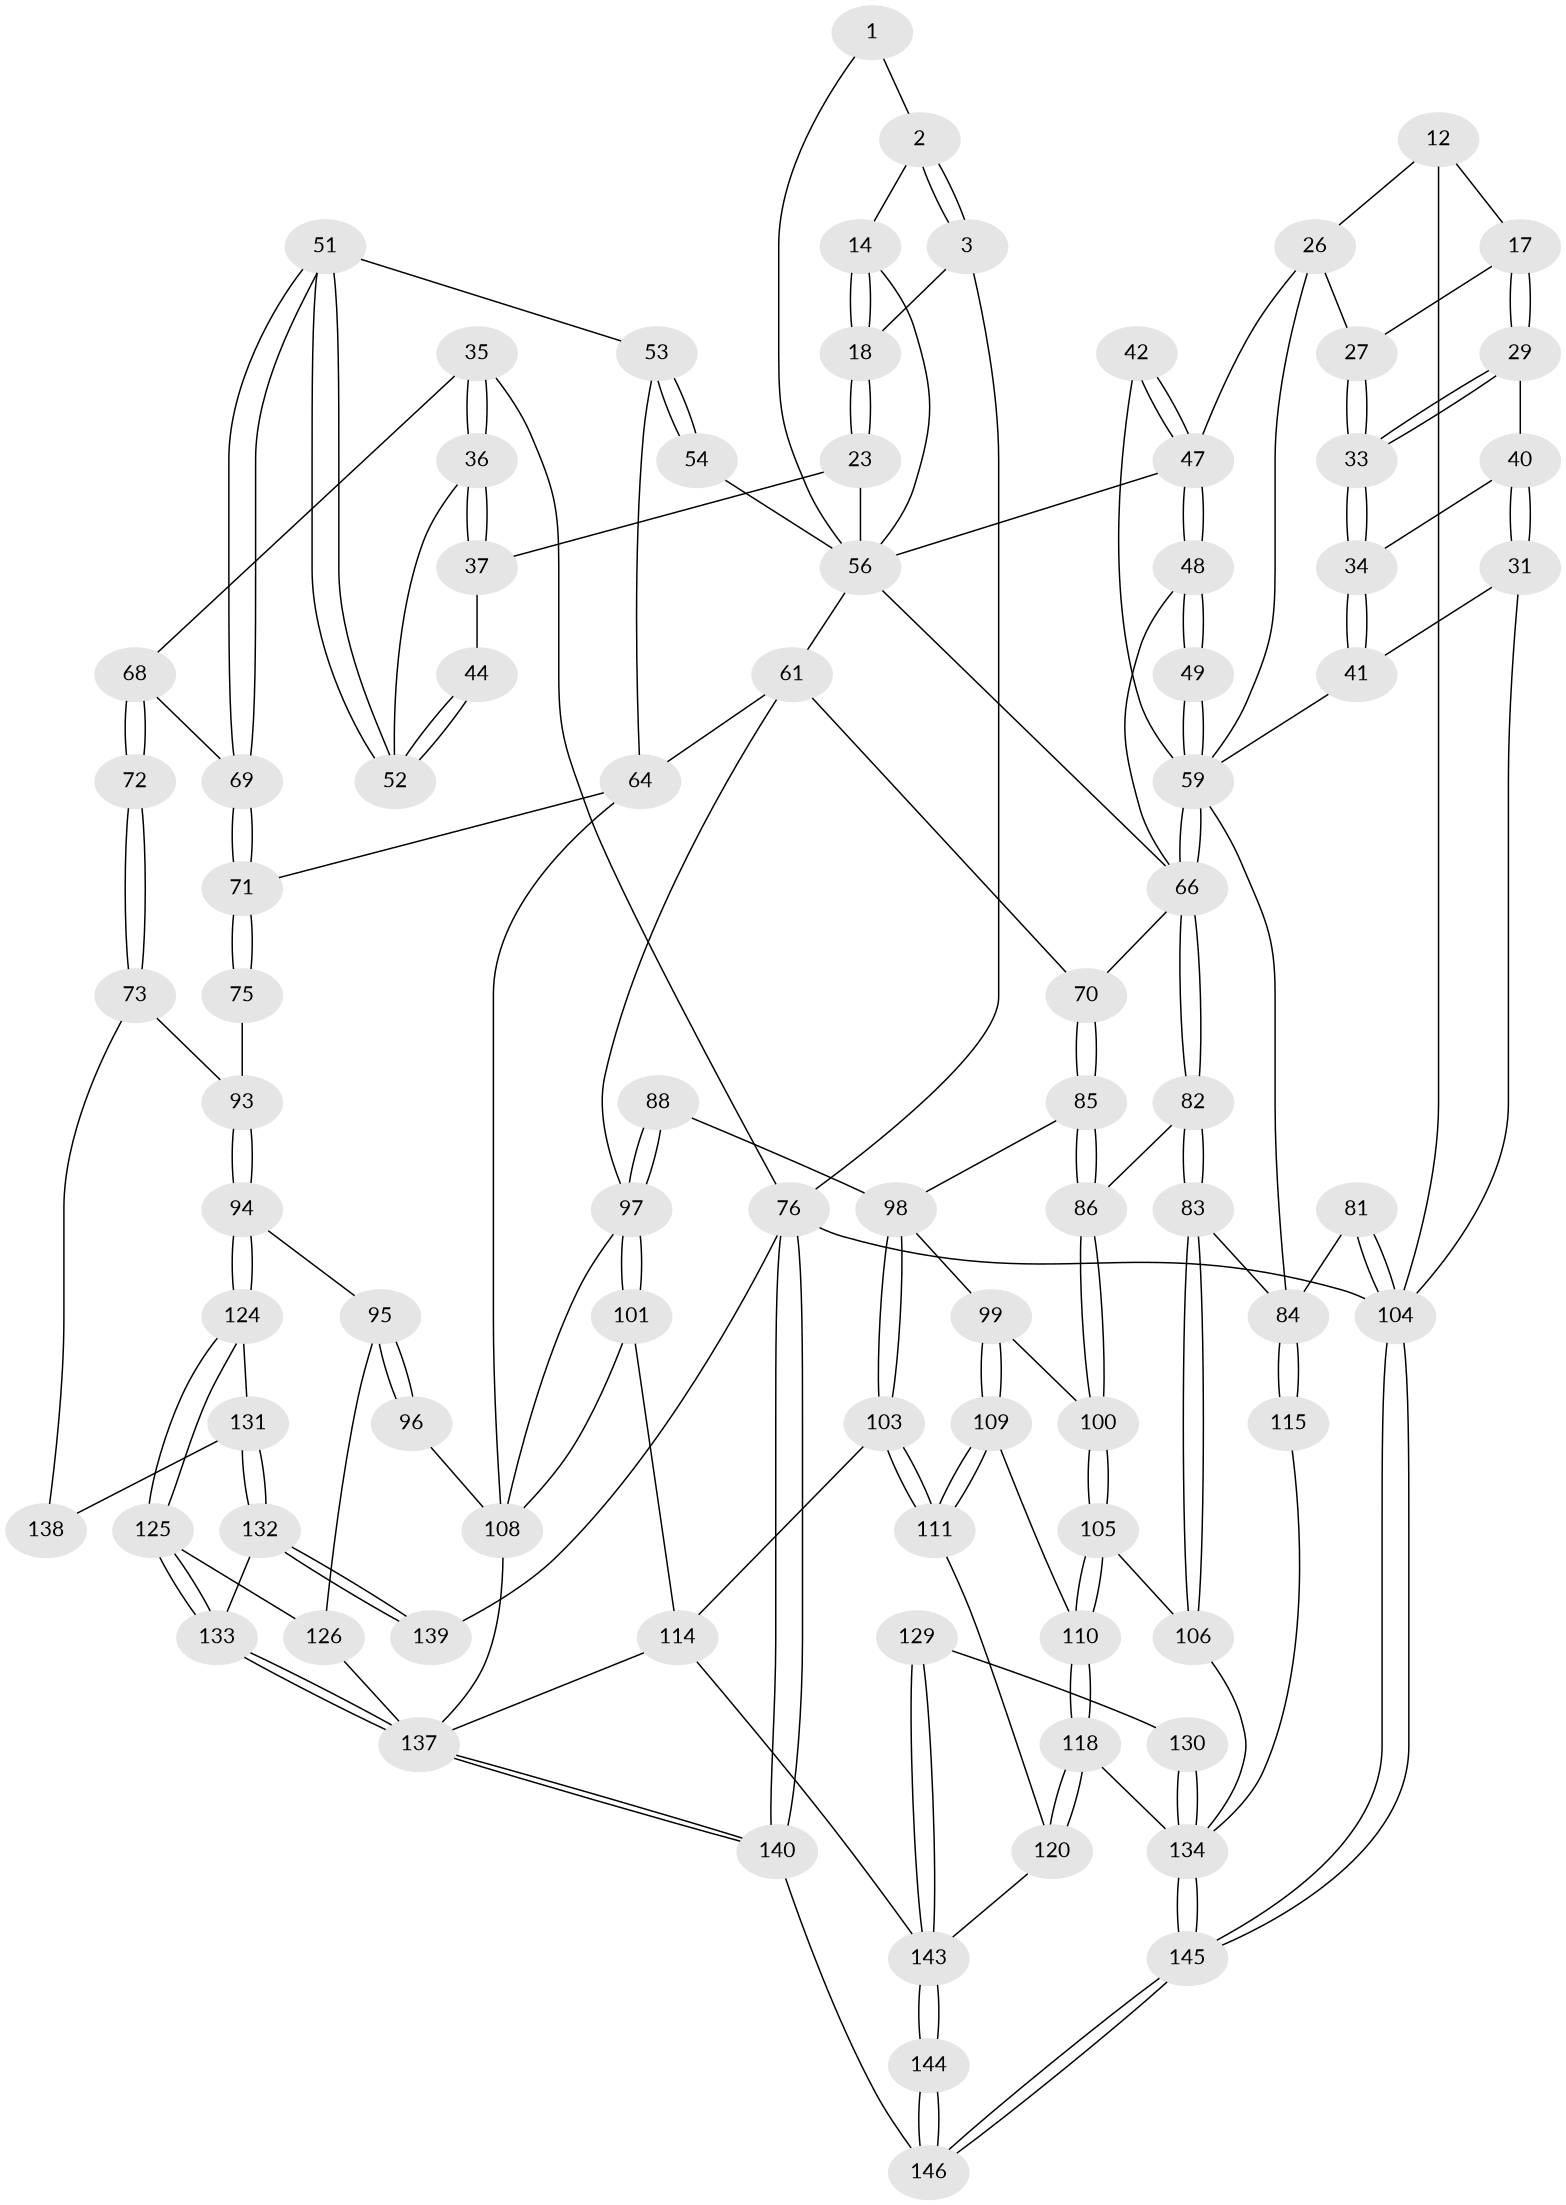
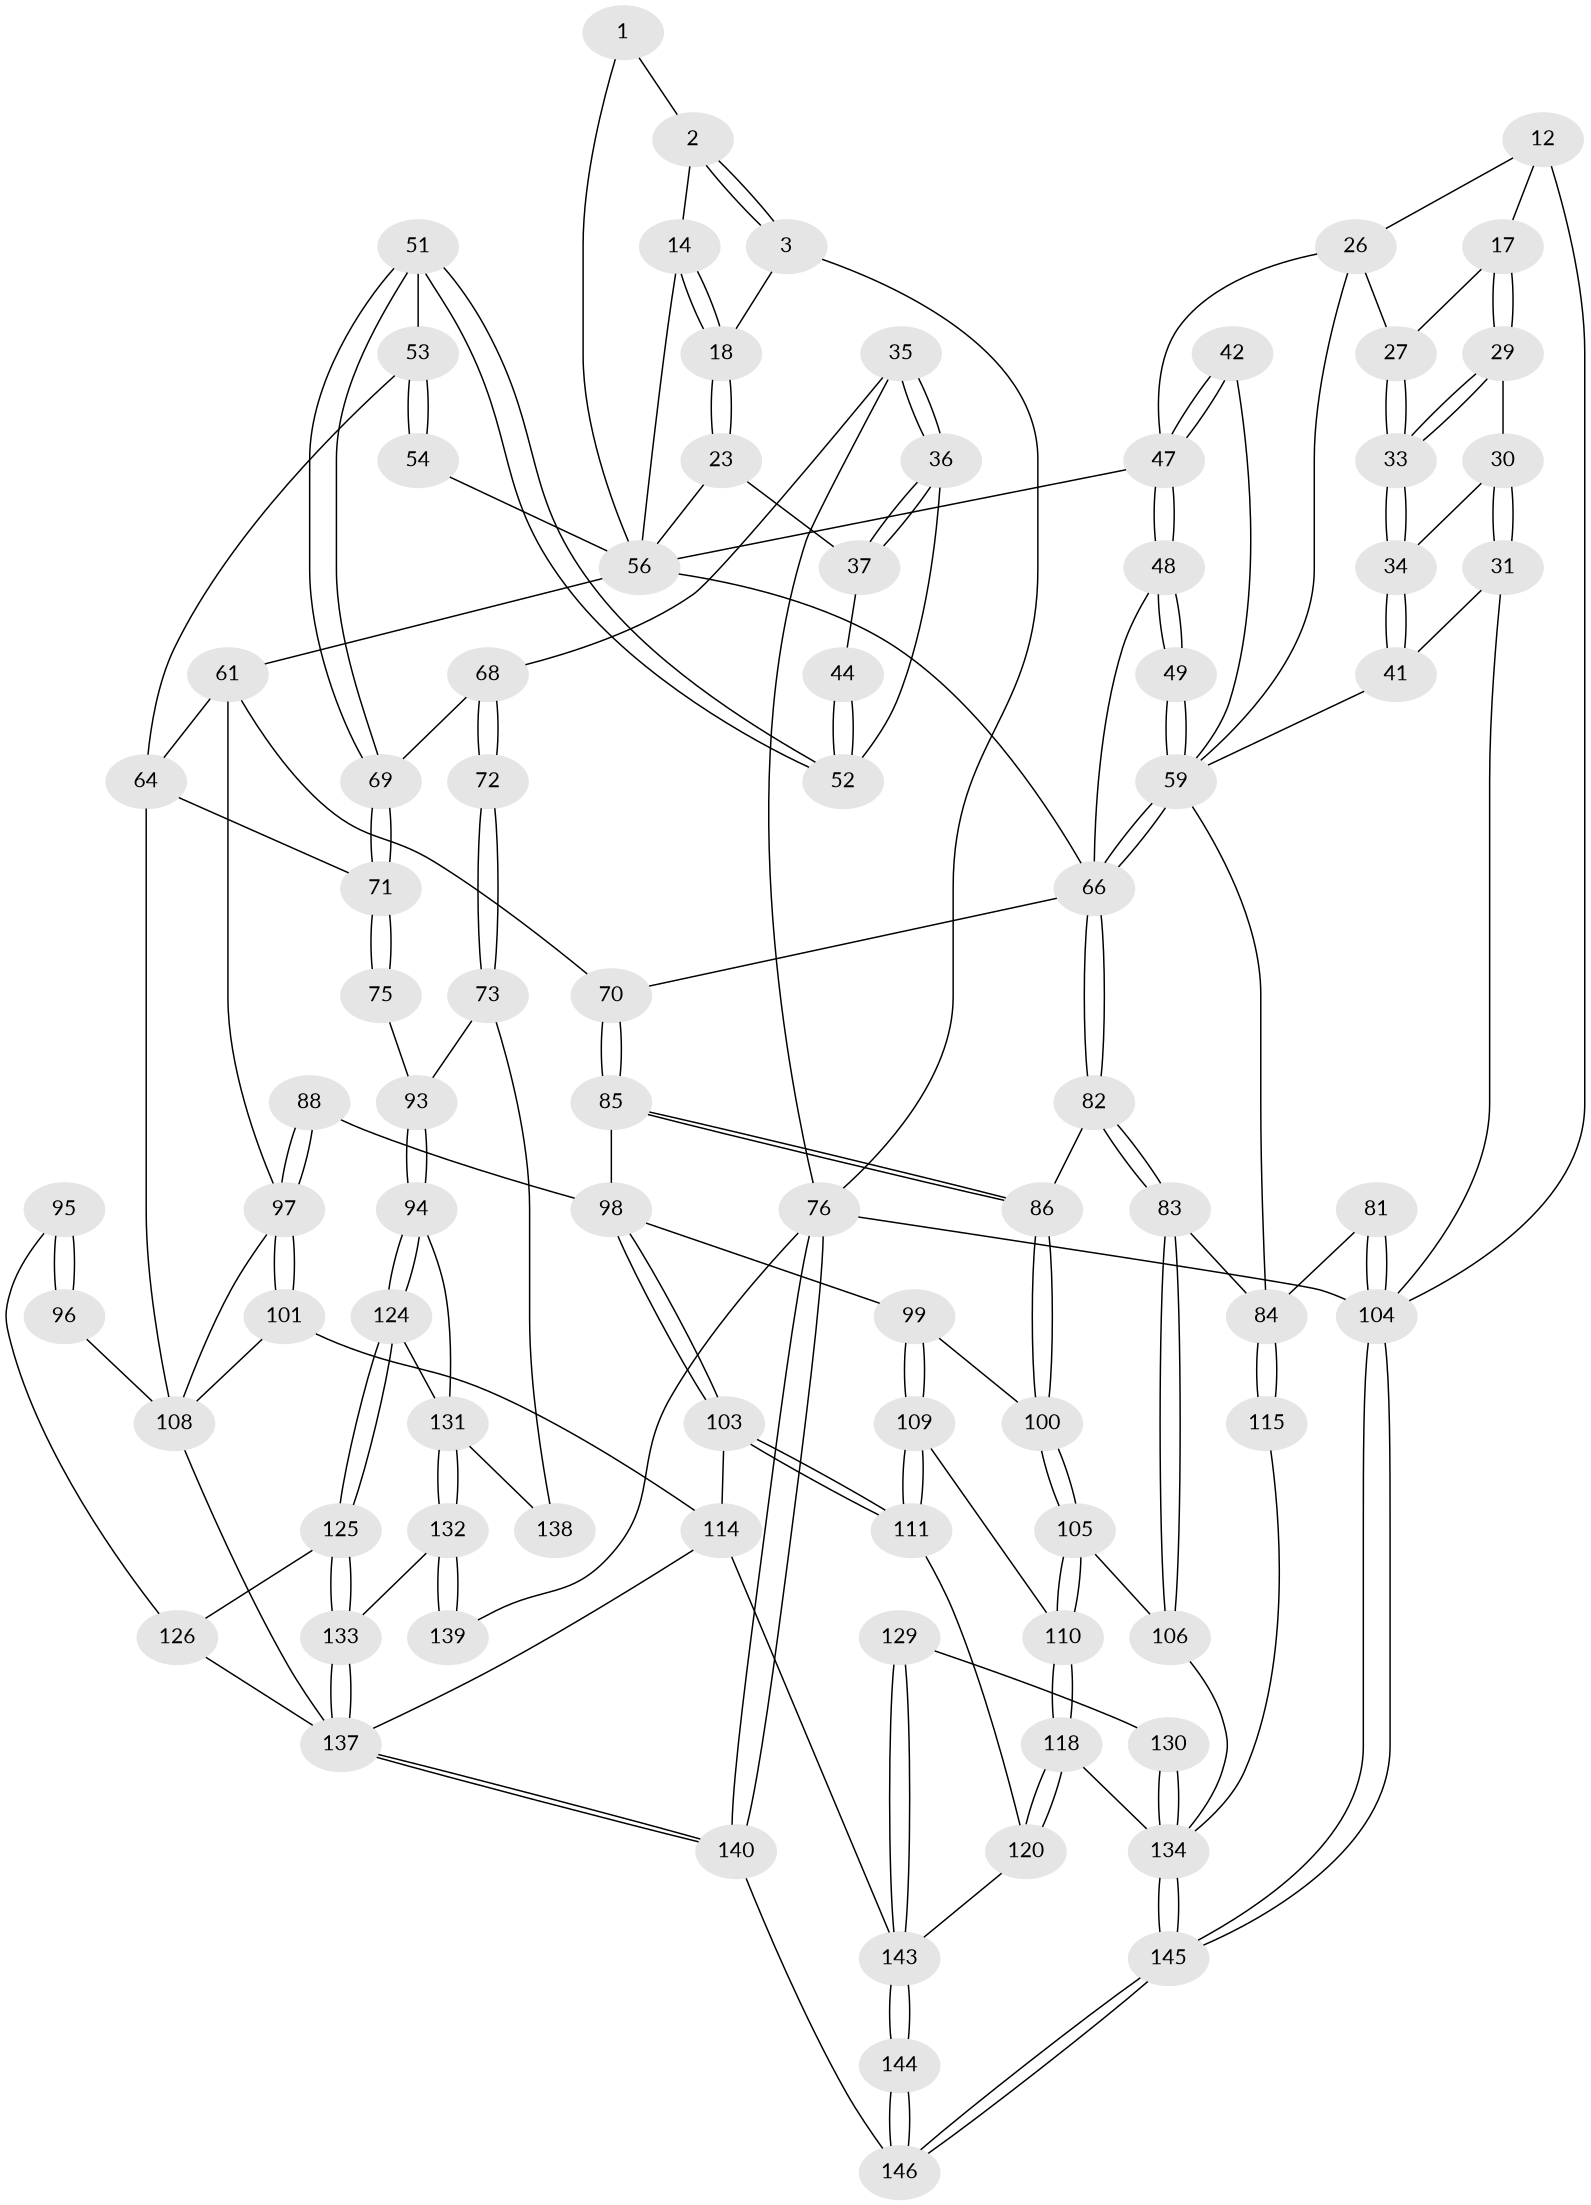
  graph {
    fontname=Lato
    node [color=gray90 fontname=Lato style=filled]
    edge [fontname=Lato]
    1
    2
    56 [super="+24+55"]
    3
    14
    66 [super="+65+58"]
    61 [super="+60"]
    18
    76 [super="+4"]
    23
    104 [super="+5+32"]
    139 [super="+77"]
    140
    12 [super="+11+6"]
    17
    26 [super="+25+9+10"]
    27 [super="+16"]
    29
    47 [super="+28"]
    59 [super="+43"]
    145
    33
-   30 [label=40]
+   30
    37
    44
    48
    84 [super="+80"]
    34
    31
    41
    35
    36
    68 [super="+67"]
    52
    69
    72
    42
    54 [super="+46"]
    49
    70 [super="+62"]
    82
    51 [super="+50"]
    53
    64 [super="+63"]
    71
    108 [super="+107+91+90"]
    97 [super="+92+87"]
    115
    85
    101
    75
    137 [super="+127+113+112"]
    83
    86
    73
    98 [super="+89"]
    93 [super="+74"]
    138 [super="+122"]
    94
    146 [super="+141"]
    81
    106
    100
    134 [super="+117+116+119"]
    99
    103
    105
    88
    95
    124
    96
    126 [super="+121"]
    125
    131 [super="+123"]
    114 [super="+102"]
    109
    111
    110
    143 [super="+136+128+135"]
    120
    118
    144 [super="+142"]
    133
    132
    129
    130
    1 -- 2
    1 -- 56
    2 -- 3
    2 -- 3
    2 -- 14
    56 -- 66
    56 -- 61
    3 -- 18
    3 -- 76
    14 -- 56
    14 -- 18
    14 -- 18
    66 -- 70 [weight=2]
    66 -- 82
    66 -- 82
    61 -- 70
    61 -- 64
    61 -- 97
    18 -- 23
    18 -- 23
    76 -- 104 [weight=2]
    76 -- 139
    76 -- 140
    76 -- 140
    23 -- 56
    23 -- 37
    104 -- 145
    104 -- 145
    140 -- 146
    12 -- 104 [weight=2]
    12 -- 17
    12 -- 26
    17 -- 27
    17 -- 29
    17 -- 29
    26 -- 27 [weight=2]
    26 -- 47 [weight=2]
    26 -- 59
    27 -- 33
    27 -- 33
    29 -- 33
    29 -- 33
    29 -- 30
    47 -- 56 [weight=2]
    47 -- 48
    47 -- 48
    59 -- 66
    59 -- 66
    59 -- 84
    145 -- 146
    145 -- 146
    33 -- 34
    33 -- 34
    30 -- 34
    30 -- 31
    30 -- 31
    37 -- 44
    44 -- 52
    44 -- 52
    48 -- 66
    48 -- 49
    48 -- 49
    84 -- 115 [weight=2]
    84 -- 115
    34 -- 41
    34 -- 41
    31 -- 104
    31 -- 41
    41 -- 59
    35 -- 76
    35 -- 36
    35 -- 36
    35 -- 68
    36 -- 37
    36 -- 37
    36 -- 52
    68 -- 69
    68 -- 72 [weight=2]
    68 -- 72
    69 -- 71
    69 -- 71
    72 -- 73
    72 -- 73
    42 -- 47 [weight=2]
    42 -- 47
    42 -- 59
    54 -- 56 [weight=2]
    49 -- 59 [weight=2]
    49 -- 59
    70 -- 85
    70 -- 85
    82 -- 83
    82 -- 83
    82 -- 86
    51 -- 52
    51 -- 52
    51 -- 69
    51 -- 69
    51 -- 53
    53 -- 54
    53 -- 54
    53 -- 64
    64 -- 71
    64 -- 108
    71 -- 75
    71 -- 75
    108 -- 137
    97 -- 108
    97 -- 101
    97 -- 101
    115 -- 134
    85 -- 86
    85 -- 86
    85 -- 98
    101 -- 108
    101 -- 114
    75 -- 93 [weight=2]
    137 -- 140
    137 -- 140
    83 -- 84
    83 -- 106
    83 -- 106
    86 -- 100
    86 -- 100
    73 -- 93
    73 -- 138
    98 -- 99
    98 -- 103
    98 -- 103
    93 -- 94
    93 -- 94
-   94 -- 95
+   94 -- 131
    94 -- 124
    94 -- 124
    81 -- 104 [weight=2]
    81 -- 104
    81 -- 84
    106 -- 134
    100 -- 105
    100 -- 105
    134 -- 145
    134 -- 145
    99 -- 100
    99 -- 109
    99 -- 109
    103 -- 114
    103 -- 111
    103 -- 111
    105 -- 106
    105 -- 110
    105 -- 110
    88 -- 97 [weight=2]
    88 -- 97
    88 -- 98
    95 -- 96
    95 -- 96
    95 -- 126
    124 -- 125
    124 -- 125
    124 -- 131
    96 -- 108 [weight=2]
    126 -- 137 [weight=2]
    125 -- 126
    125 -- 133
    125 -- 133
    131 -- 138 [weight=2]
    131 -- 132
    131 -- 132
    114 -- 137
    114 -- 143
    109 -- 111
    109 -- 111
    109 -- 110
    111 -- 120
    110 -- 118
    110 -- 118
    143 -- 144 [weight=2]
    143 -- 144
    120 -- 143
    118 -- 134
    118 -- 120
    118 -- 120
    144 -- 146 [weight=2]
    144 -- 146
    133 -- 137
    133 -- 137
    132 -- 139
    132 -- 139
    132 -- 133
    129 -- 143 [weight=2]
    129 -- 143
    129 -- 130
    130 -- 134 [weight=2]
    130 -- 134
  }
